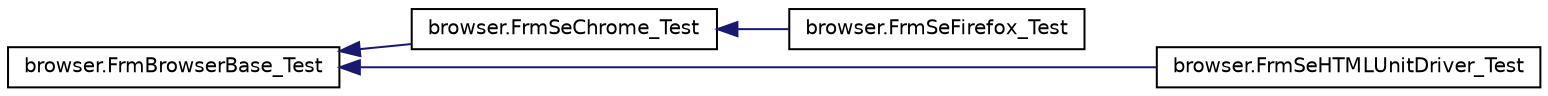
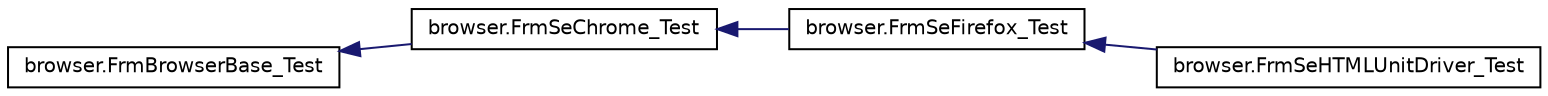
  digraph {
    rankdir=LR
    node [color=black fillcolor=white fontname=Helvetica fontsize=10 shape=record style=filled]
    edge [color=midnightblue dir=back fontname=Helvetica fontsize=10 labelfontname=Helvetica labelfontsize=10 style=solid]
    n1 [height=0.2 label="browser.FrmBrowserBase_Test" width=0.4]
    n2 [height=0.2 label="browser.FrmSeChrome_Test" width=0.4]
    n3 [height=0.2 label="browser.FrmSeHTMLUnitDriver_Test" width=0.4]
    n4 [height=0.2 label="browser.FrmSeFirefox_Test" width=0.4]
    n1 -> n2
-   n1 -> n3
+   n4 -> n3
    n2 -> n4
  }
